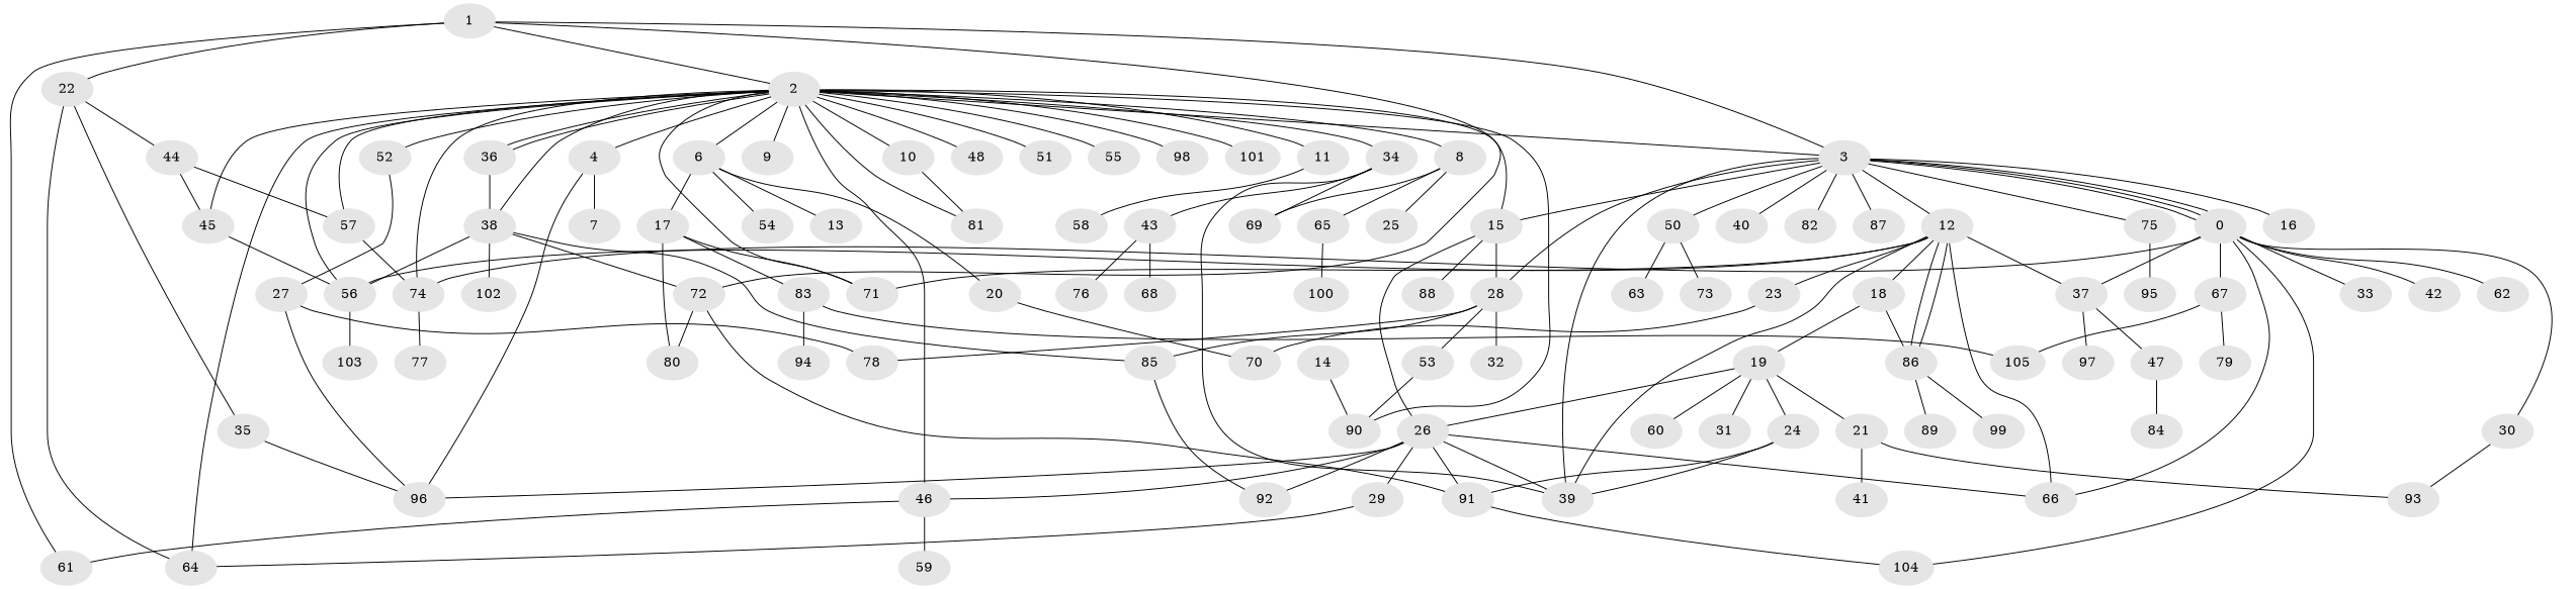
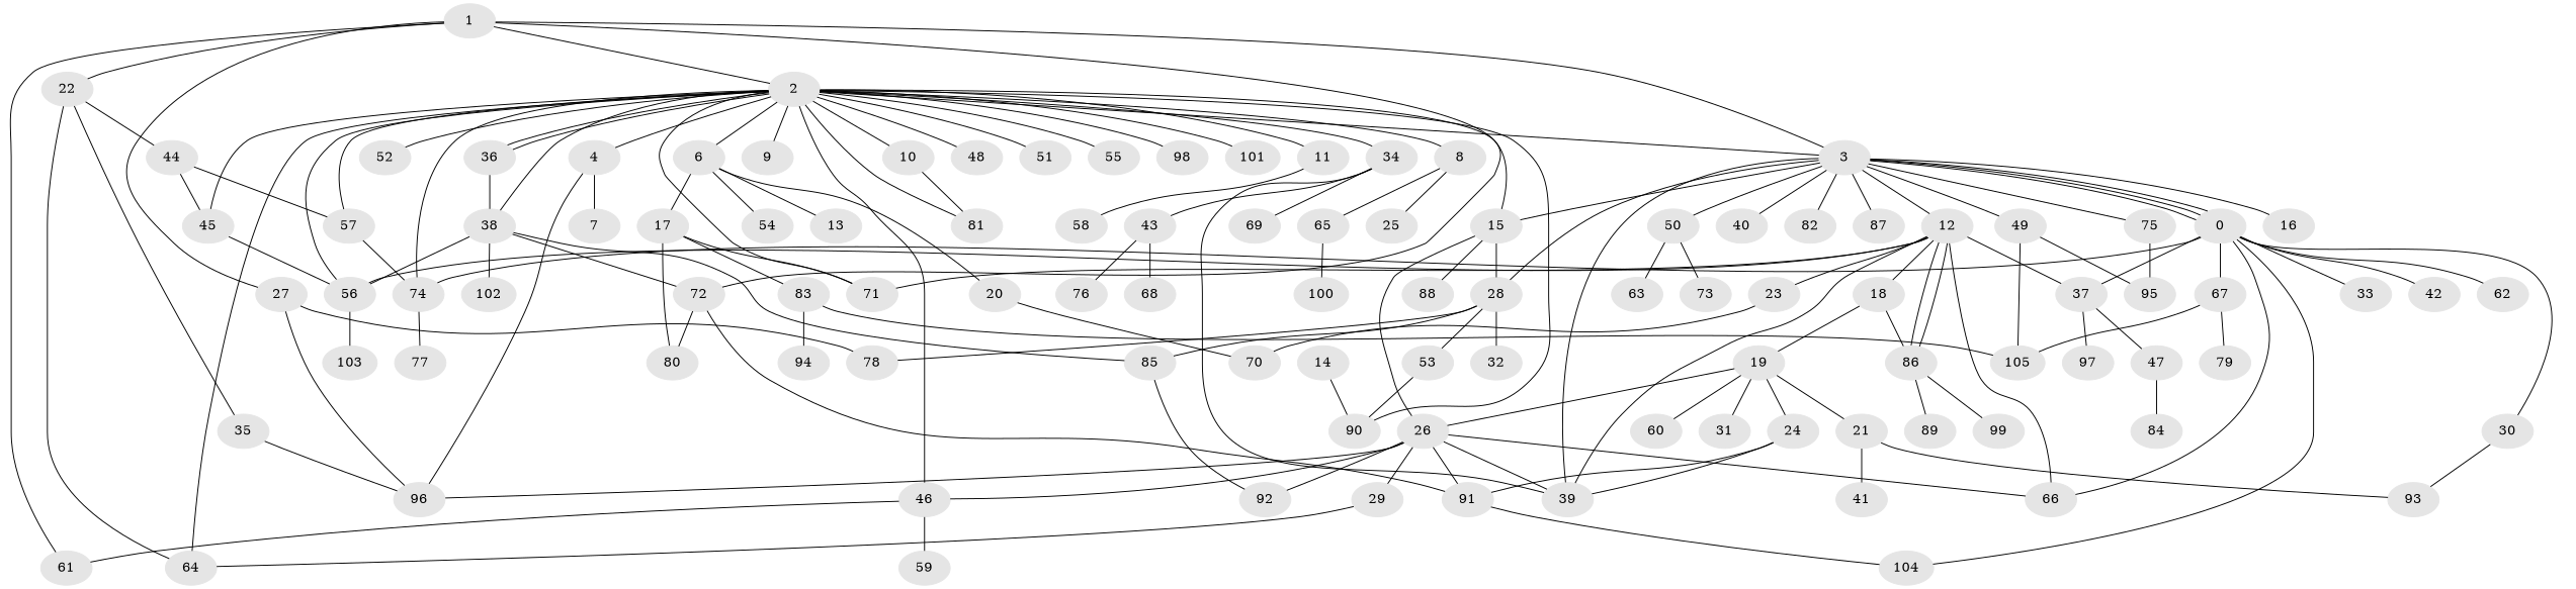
  graph {
    node [color=gray90 style=filled]
    1
    2
    3
    22
    27
    61
    72
    4
    6
    8
    9
    10
    11
    15
    34
    36
    38
    46
    48
    51
    52
    55
    56
    57
    64
    71
    74
    81
    90
    98
    101
    45
    n33 [label=0]
    12
    16
    28
    39
    40
+   49
    50
    75
    82
    87
    35
    44
    96
    78
    80
    91
    7
    13
    17
    20
    54
    25
    65
    69
    58
    14
    26
    88
    43
    85
    102
    59
    103
    77
    30
    33
    37
    42
    62
    66
    67
    104
    18
    23
    86
    32
    53
    95
    105
    63
    73
    93
    47
    97
    79
    83
    70
    100
    19
    89
    99
    29
    92
    94
    21
    24
    31
    60
    41
    68
    76
    84
    1 -- 2
    1 -- 3
    1 -- 22
-   52 -- 27
+   1 -- 27
    1 -- 61
    1 -- 72
    2 -- 3
    2 -- 4
    2 -- 6
    2 -- 8
    2 -- 9
    2 -- 10
    2 -- 11
    2 -- 15
    2 -- 34
    2 -- 36
    2 -- 36
    2 -- 38
    2 -- 46
    2 -- 48
    2 -- 51
    2 -- 52
    2 -- 55
    2 -- 56
    2 -- 57
    2 -- 64
    2 -- 71
    2 -- 74
    2 -- 81
    2 -- 90
    2 -- 98
    2 -- 101
    2 -- 45
    3 -- 15
    3 -- n33
    3 -- n33
    3 -- n33
    3 -- 12
    3 -- 16
    3 -- 28
    3 -- 39
    3 -- 40
+   3 -- 49
    3 -- 50
    3 -- 75
    3 -- 82
    3 -- 87
    22 -- 64
    22 -- 35
    22 -- 44
    27 -- 96
    27 -- 78
    72 -- 80
    72 -- 91
    4 -- 96
    4 -- 7
    6 -- 13
    6 -- 17
    6 -- 20
    6 -- 54
    8 -- 25
    8 -- 65
-   8 -- 69
    10 -- 81
    11 -- 58
    15 -- 28
    15 -- 26
    15 -- 88
    34 -- 39
    34 -- 69
    34 -- 43
    36 -- 38
    38 -- 72
    38 -- 56
    38 -- 85
    38 -- 102
    46 -- 61
    46 -- 59
    56 -- 103
    57 -- 74
    74 -- 77
    45 -- 56
    n33 -- 74
    n33 -- 30
    n33 -- 33
    n33 -- 37
    n33 -- 42
    n33 -- 62
    n33 -- 66
    n33 -- 67
    n33 -- 104
    12 -- 56
    12 -- 71
    12 -- 39
    12 -- 37
    12 -- 66
    12 -- 18
    12 -- 23
    12 -- 86
    12 -- 86
    28 -- 78
    28 -- 85
    28 -- 32
    28 -- 53
+   49 -- 95
+   49 -- 105
    50 -- 63
    50 -- 73
    75 -- 95
    35 -- 96
    44 -- 57
    44 -- 45
    91 -- 104
    17 -- 71
    17 -- 80
    17 -- 83
    20 -- 70
    65 -- 100
    14 -- 90
    26 -- 46
    26 -- 39
    26 -- 96
    26 -- 91
    26 -- 66
    26 -- 29
    26 -- 92
    43 -- 68
    43 -- 76
    85 -- 92
    30 -- 93
    37 -- 47
    37 -- 97
    67 -- 105
    67 -- 79
    18 -- 86
    18 -- 19
    23 -- 70
    86 -- 89
    86 -- 99
    53 -- 90
    47 -- 84
    83 -- 105
    83 -- 94
    19 -- 26
    19 -- 21
    19 -- 24
    19 -- 31
    19 -- 60
    29 -- 64
    21 -- 93
    21 -- 41
    24 -- 39
    24 -- 91
  }
